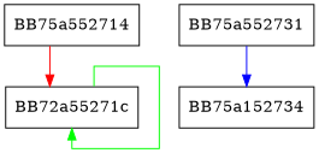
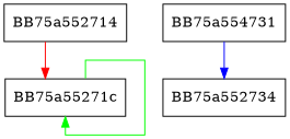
  digraph {
    splines=ortho
    node [shape=box]
    BB75a552714
-   BB75a55271c [label=BB72a55271c]
-   BB75a552731
-   BB75a552734 [label=BB75a152734]
+   BB75a55271c
+   BB75a552731 [label=BB75a554731]
+   BB75a552734
    BB75a552714 -> BB75a55271c [color=red]
    BB75a55271c -> BB75a55271c [color=green]
    BB75a552731 -> BB75a552734 [color=blue]
  }
